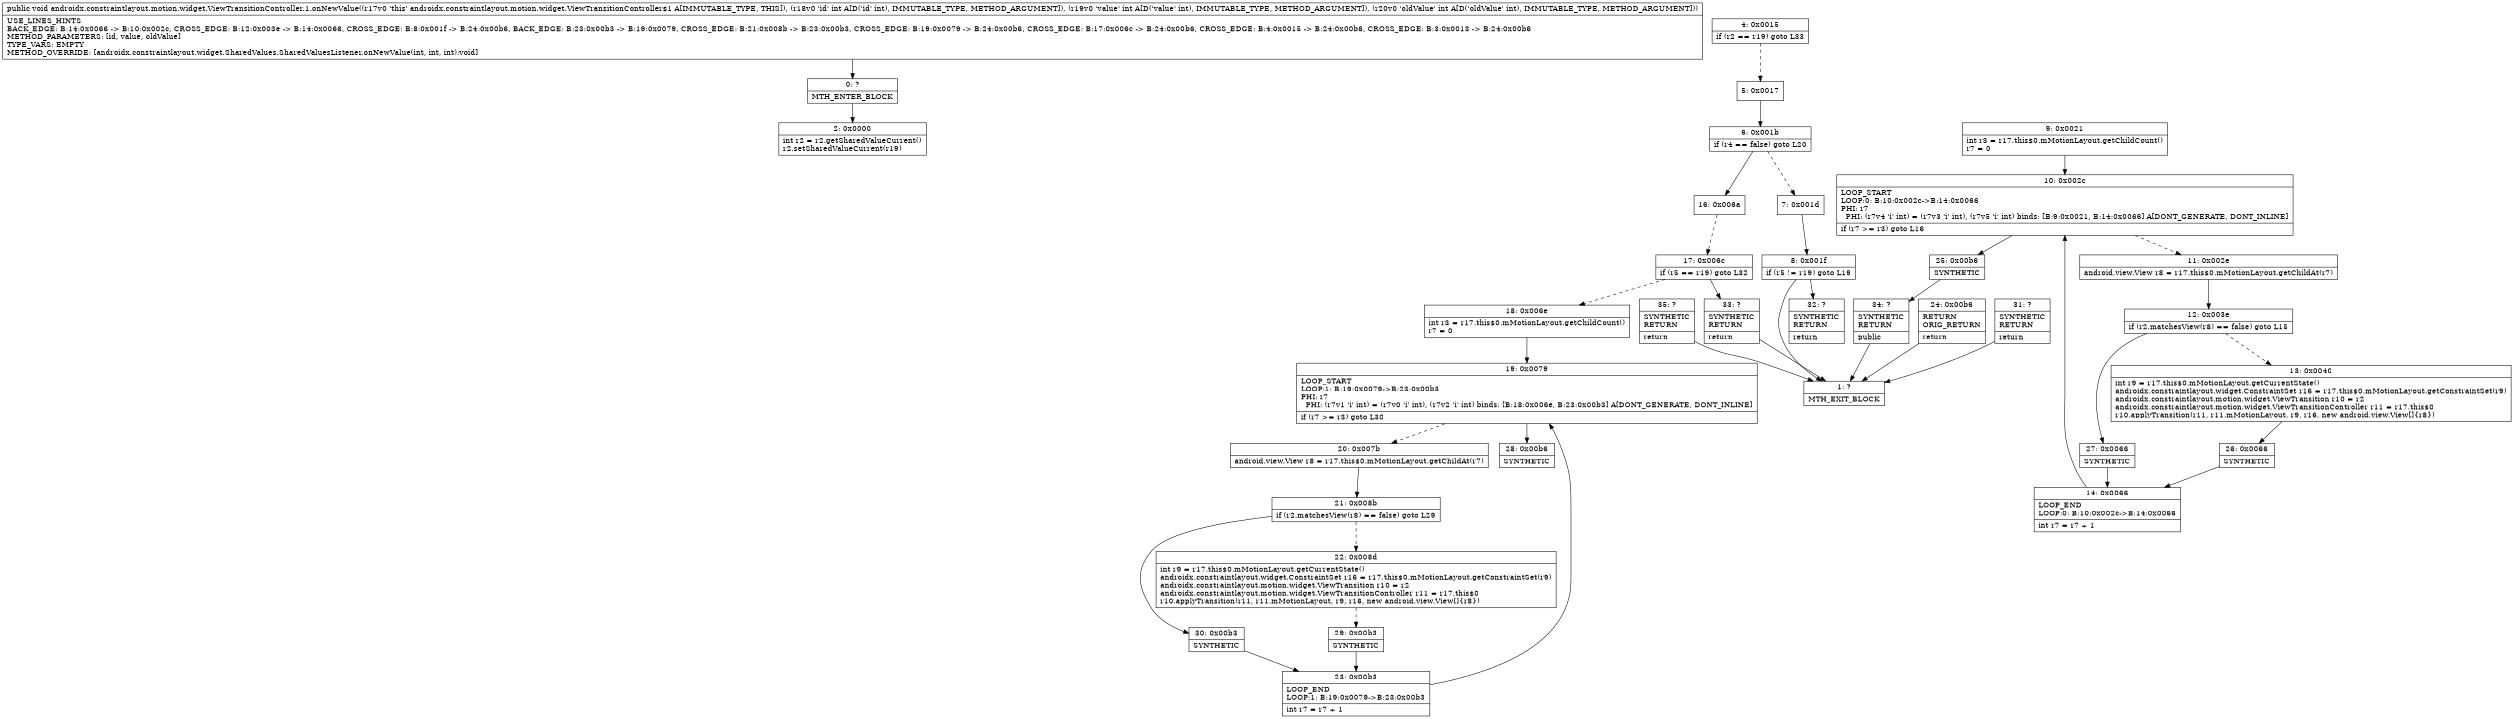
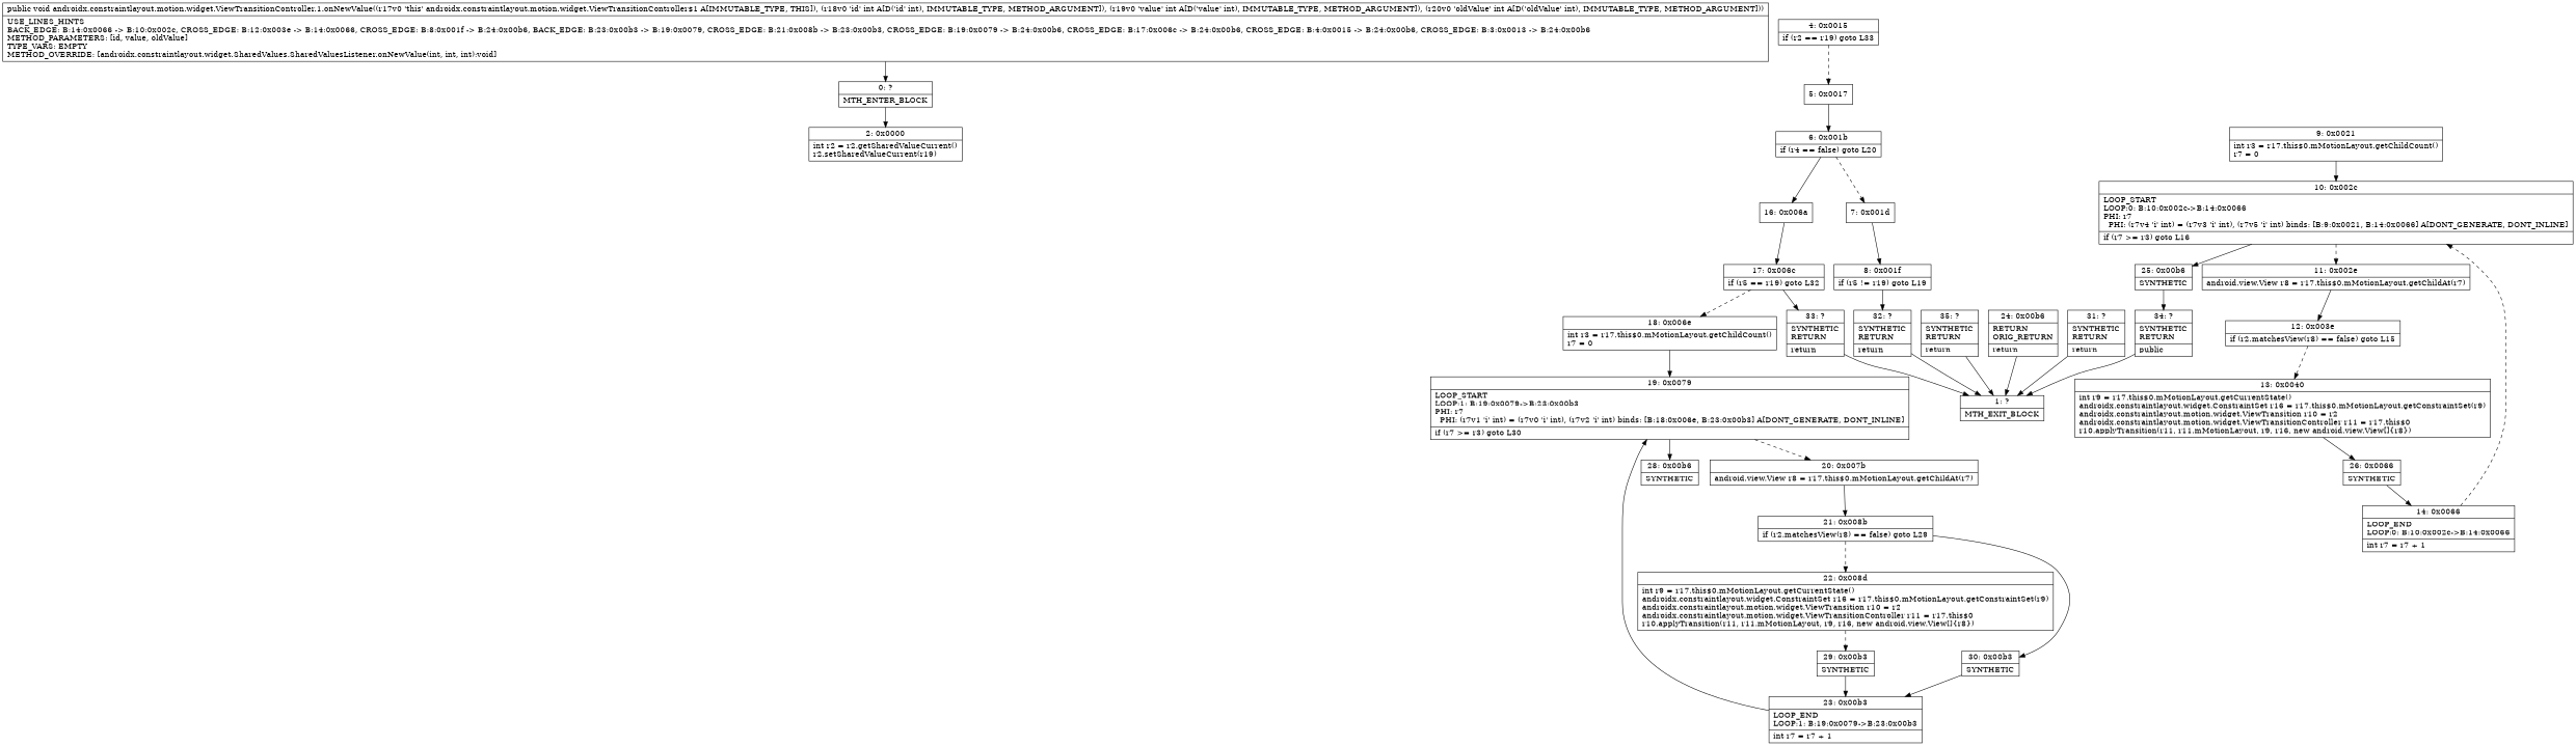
  digraph {
    node [shape=record]
    n1 [label="{0\:\ ?|MTH_ENTER_BLOCK\l}"]
    n2 [label="{2\:\ 0x0000|int r2 = r2.getSharedValueCurrent()\lr2.setSharedValueCurrent(r19)\l}"]
    n3 [label="{4\:\ 0x0015|if (r2 == r19) goto L33\l}"]
    n4 [label="{5\:\ 0x0017}"]
    n5 [label="{24\:\ 0x00b6|RETURN\lORIG_RETURN\l|return\l}"]
    n6 [label="{1\:\ ?|MTH_EXIT_BLOCK\l}"]
    n7 [label="{6\:\ 0x001b|if (r4 == false) goto L20\l}"]
    n8 [label="{31\:\ ?|SYNTHETIC\lRETURN\l|return\l}"]
    n9 [label="{7\:\ 0x001d}"]
    n10 [label="{16\:\ 0x006a}"]
    n11 [label="{8\:\ 0x001f|if (r5 != r19) goto L19\l}"]
    n12 [label="{17\:\ 0x006c|if (r5 == r19) goto L32\l}"]
    n13 [label="{32\:\ ?|SYNTHETIC\lRETURN\l|return\l}"]
    n14 [label="{9\:\ 0x0021|int r3 = r17.this$0.mMotionLayout.getChildCount()\lr7 = 0\l}"]
    n15 [label="{10\:\ 0x002c|LOOP_START\lLOOP:0: B:10:0x002c\-\>B:14:0x0066\lPHI: r7 \l  PHI: (r7v4 'i' int) = (r7v3 'i' int), (r7v5 'i' int) binds: [B:9:0x0021, B:14:0x0066] A[DONT_GENERATE, DONT_INLINE]\l|if (r7 \>= r3) goto L16\l}"]
    n16 [label="{11\:\ 0x002e|android.view.View r8 = r17.this$0.mMotionLayout.getChildAt(r7)\l}"]
    n17 [label="{25\:\ 0x00b6|SYNTHETIC\l}"]
    n18 [label="{12\:\ 0x003e|if (r2.matchesView(r8) == false) goto L15\l}"]
    n19 [label="{34\:\ ?|SYNTHETIC\lRETURN\l|public\l}"]
    n20 [label="{13\:\ 0x0040|int r9 = r17.this$0.mMotionLayout.getCurrentState()\landroidx.constraintlayout.widget.ConstraintSet r16 = r17.this$0.mMotionLayout.getConstraintSet(r9)\landroidx.constraintlayout.motion.widget.ViewTransition r10 = r2\landroidx.constraintlayout.motion.widget.ViewTransitionController r11 = r17.this$0\lr10.applyTransition(r11, r11.mMotionLayout, r9, r16, new android.view.View[]\{r8\})\l}"]
-   n21 [label="{27\:\ 0x0066|SYNTHETIC\l}"]
    n22 [label="{26\:\ 0x0066|SYNTHETIC\l}"]
    n23 [label="{14\:\ 0x0066|LOOP_END\lLOOP:0: B:10:0x002c\-\>B:14:0x0066\l|int r7 = r7 + 1\l}"]
    n24 [label="{18\:\ 0x006e|int r3 = r17.this$0.mMotionLayout.getChildCount()\lr7 = 0\l}"]
    n25 [label="{33\:\ ?|SYNTHETIC\lRETURN\l|return\l}"]
    n26 [label="{19\:\ 0x0079|LOOP_START\lLOOP:1: B:19:0x0079\-\>B:23:0x00b3\lPHI: r7 \l  PHI: (r7v1 'i' int) = (r7v0 'i' int), (r7v2 'i' int) binds: [B:18:0x006e, B:23:0x00b3] A[DONT_GENERATE, DONT_INLINE]\l|if (r7 \>= r3) goto L30\l}"]
    n27 [label="{20\:\ 0x007b|android.view.View r8 = r17.this$0.mMotionLayout.getChildAt(r7)\l}"]
    n28 [label="{28\:\ 0x00b6|SYNTHETIC\l}"]
    n29 [label="{21\:\ 0x008b|if (r2.matchesView(r8) == false) goto L29\l}"]
    n30 [label="{22\:\ 0x008d|int r9 = r17.this$0.mMotionLayout.getCurrentState()\landroidx.constraintlayout.widget.ConstraintSet r16 = r17.this$0.mMotionLayout.getConstraintSet(r9)\landroidx.constraintlayout.motion.widget.ViewTransition r10 = r2\landroidx.constraintlayout.motion.widget.ViewTransitionController r11 = r17.this$0\lr10.applyTransition(r11, r11.mMotionLayout, r9, r16, new android.view.View[]\{r8\})\l}"]
    n31 [label="{30\:\ 0x00b3|SYNTHETIC\l}"]
    n32 [label="{29\:\ 0x00b3|SYNTHETIC\l}"]
    n33 [label="{23\:\ 0x00b3|LOOP_END\lLOOP:1: B:19:0x0079\-\>B:23:0x00b3\l|int r7 = r7 + 1\l}"]
    n34 [label="{35\:\ ?|SYNTHETIC\lRETURN\l|return\l}"]
    n35 [label="{public void androidx.constraintlayout.motion.widget.ViewTransitionController.1.onNewValue((r17v0 'this' androidx.constraintlayout.motion.widget.ViewTransitionController$1 A[IMMUTABLE_TYPE, THIS]), (r18v0 'id' int A[D('id' int), IMMUTABLE_TYPE, METHOD_ARGUMENT]), (r19v0 'value' int A[D('value' int), IMMUTABLE_TYPE, METHOD_ARGUMENT]), (r20v0 'oldValue' int A[D('oldValue' int), IMMUTABLE_TYPE, METHOD_ARGUMENT]))  | USE_LINES_HINTS\lBACK_EDGE: B:14:0x0066 \-\> B:10:0x002c, CROSS_EDGE: B:12:0x003e \-\> B:14:0x0066, CROSS_EDGE: B:8:0x001f \-\> B:24:0x00b6, BACK_EDGE: B:23:0x00b3 \-\> B:19:0x0079, CROSS_EDGE: B:21:0x008b \-\> B:23:0x00b3, CROSS_EDGE: B:19:0x0079 \-\> B:24:0x00b6, CROSS_EDGE: B:17:0x006c \-\> B:24:0x00b6, CROSS_EDGE: B:4:0x0015 \-\> B:24:0x00b6, CROSS_EDGE: B:3:0x0013 \-\> B:24:0x00b6\lMETHOD_PARAMETERS: [id, value, oldValue]\lTYPE_VARS: EMPTY\lMETHOD_OVERRIDE: [androidx.constraintlayout.widget.SharedValues.SharedValuesListener.onNewValue(int, int, int):void]\l}"]
    n1 -> n2
    n3 -> n4 [style=dashed]
    n4 -> n7
    n5 -> n6
    n7 -> n9 [style=dashed]
    n7 -> n10
    n8 -> n6
    n9 -> n11
-   n10 -> n12 [style=dashed]
+   n10 -> n12
    n11 -> n13
    n12 -> n24 [style=dashed]
    n12 -> n25
-   n11 -> n6
+   n13 -> n6
    n14 -> n15
    n15 -> n16 [style=dashed]
    n15 -> n17
    n16 -> n18
    n17 -> n19
    n18 -> n20 [style=dashed]
-   n18 -> n21
    n19 -> n6
    n20 -> n22
-   n21 -> n23
    n22 -> n23
-   n23 -> n15
+   n23 -> n15 [style=dashed]
    n24 -> n26
    n25 -> n6
    n26 -> n27 [style=dashed]
    n26 -> n28
    n27 -> n29
    n29 -> n30 [style=dashed]
    n29 -> n31
    n30 -> n32 [style=dashed]
    n31 -> n33
    n32 -> n33
    n33 -> n26
    n34 -> n6
    n35 -> n1
  }
